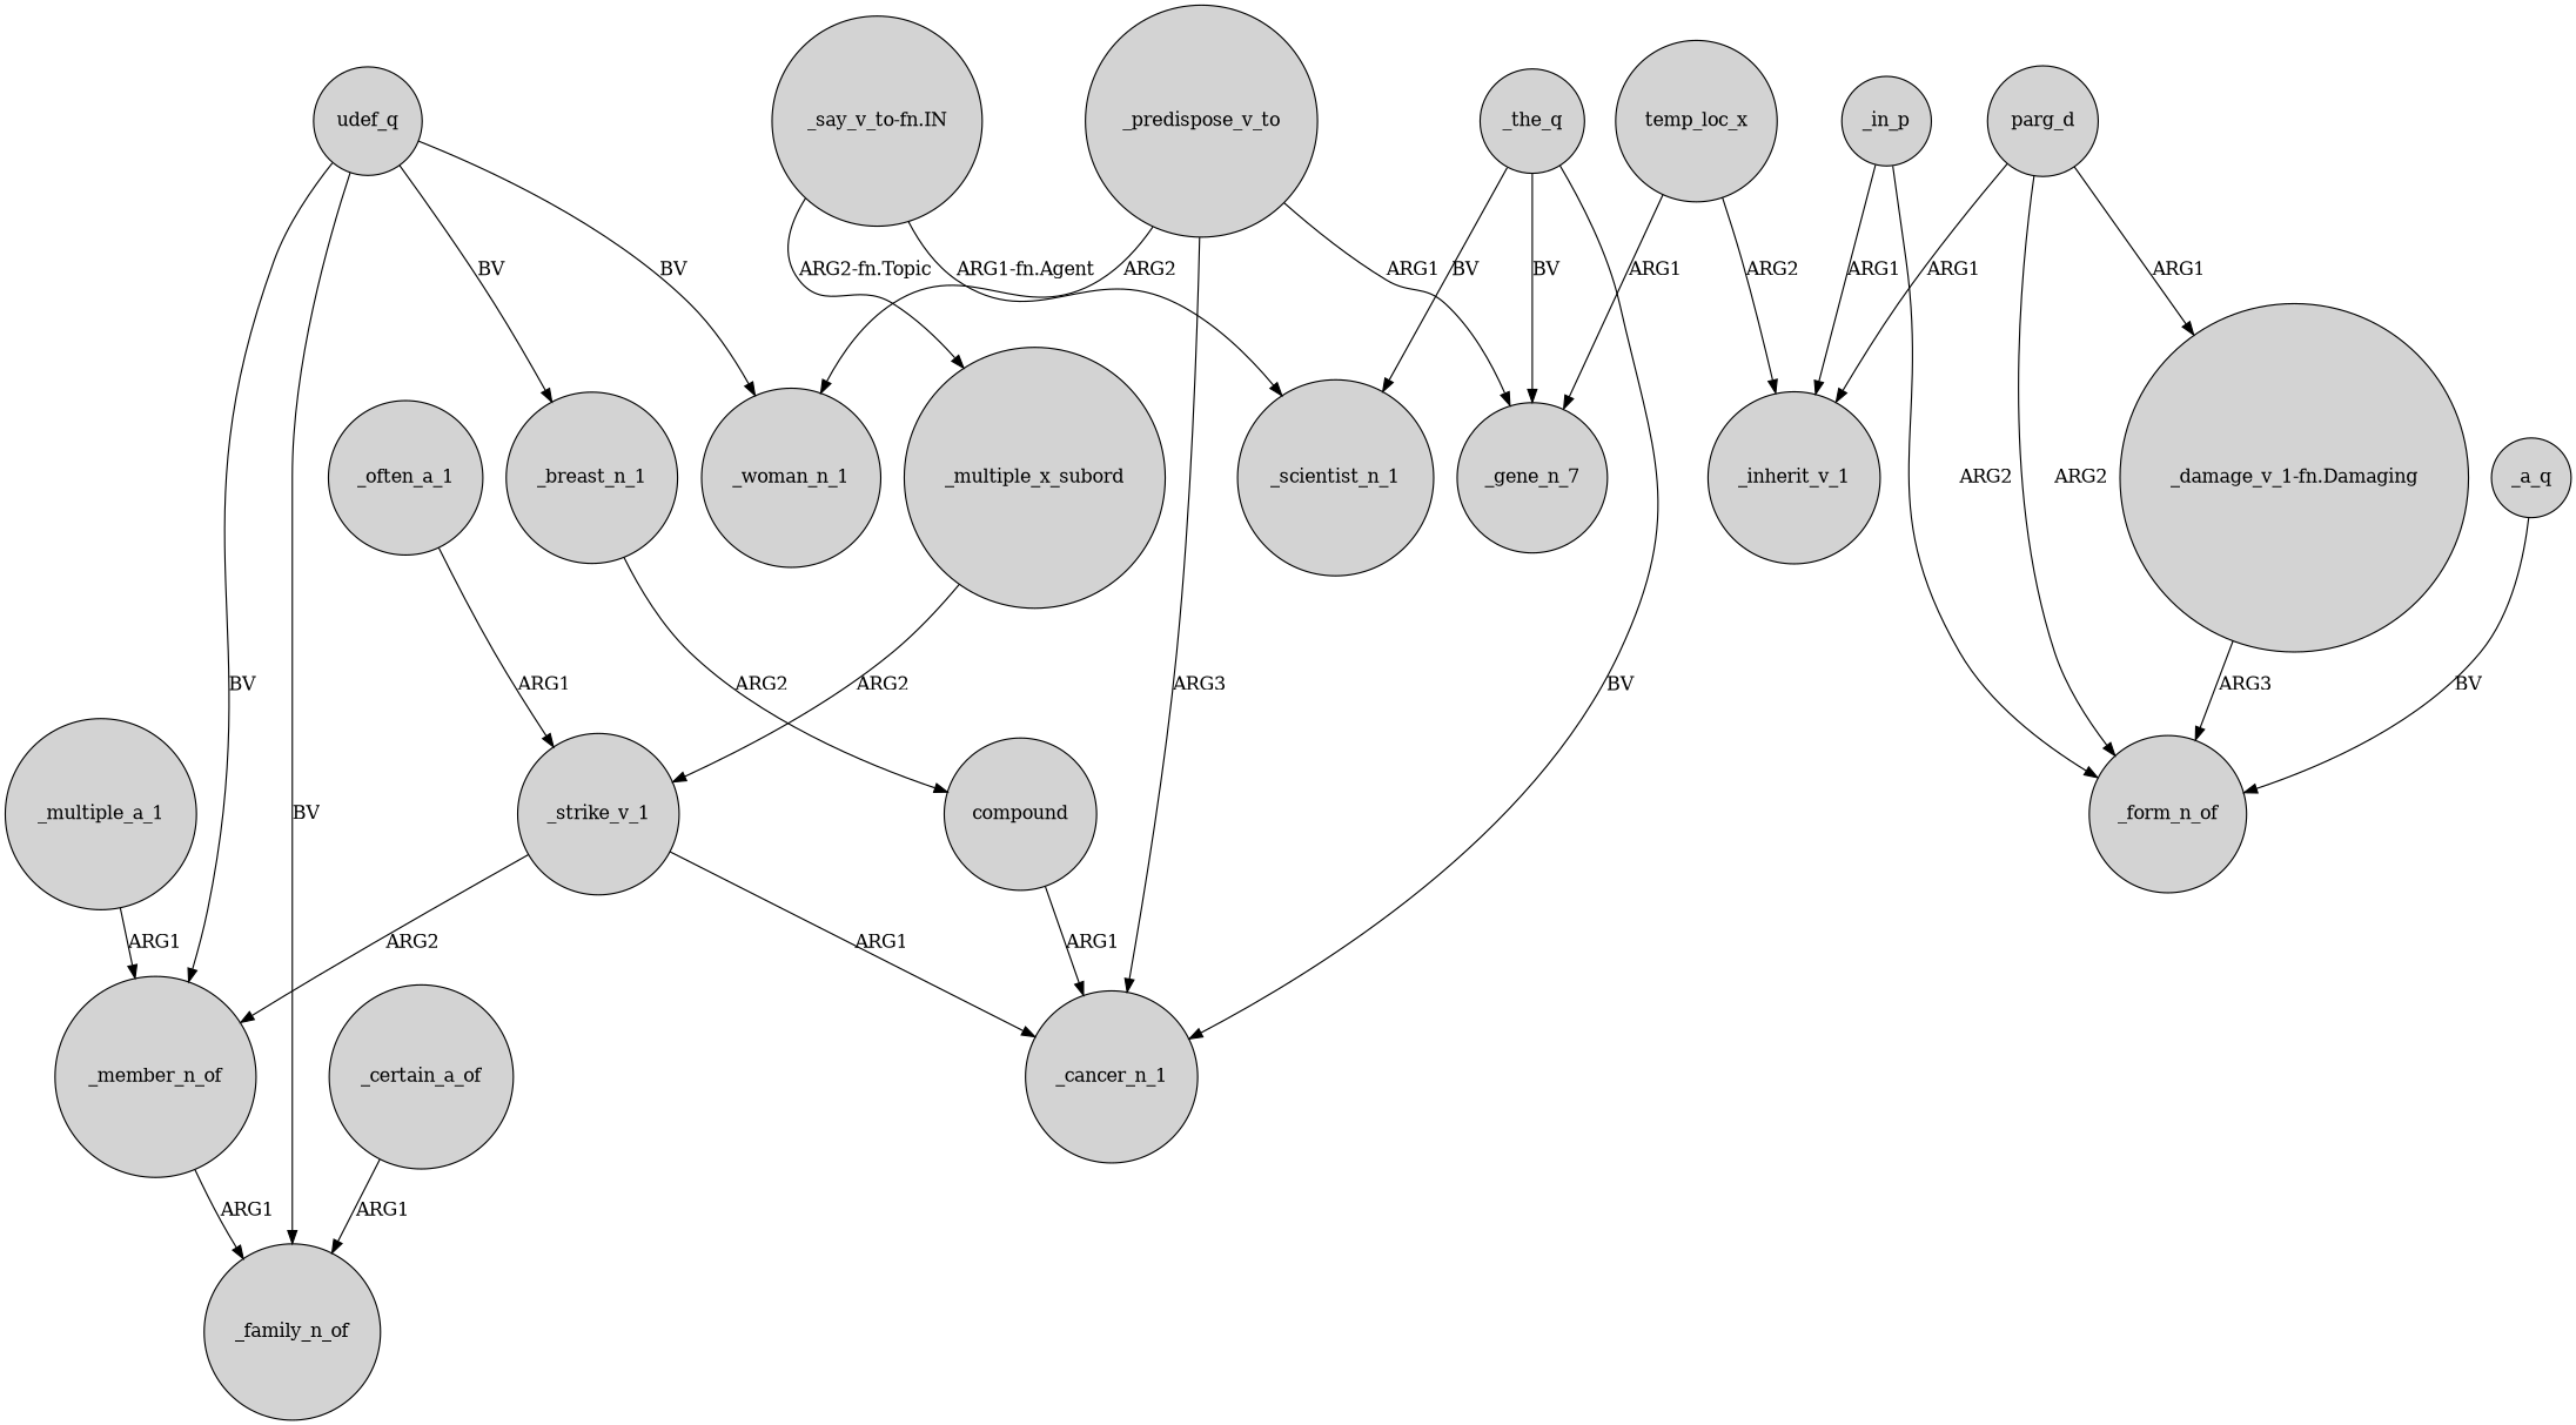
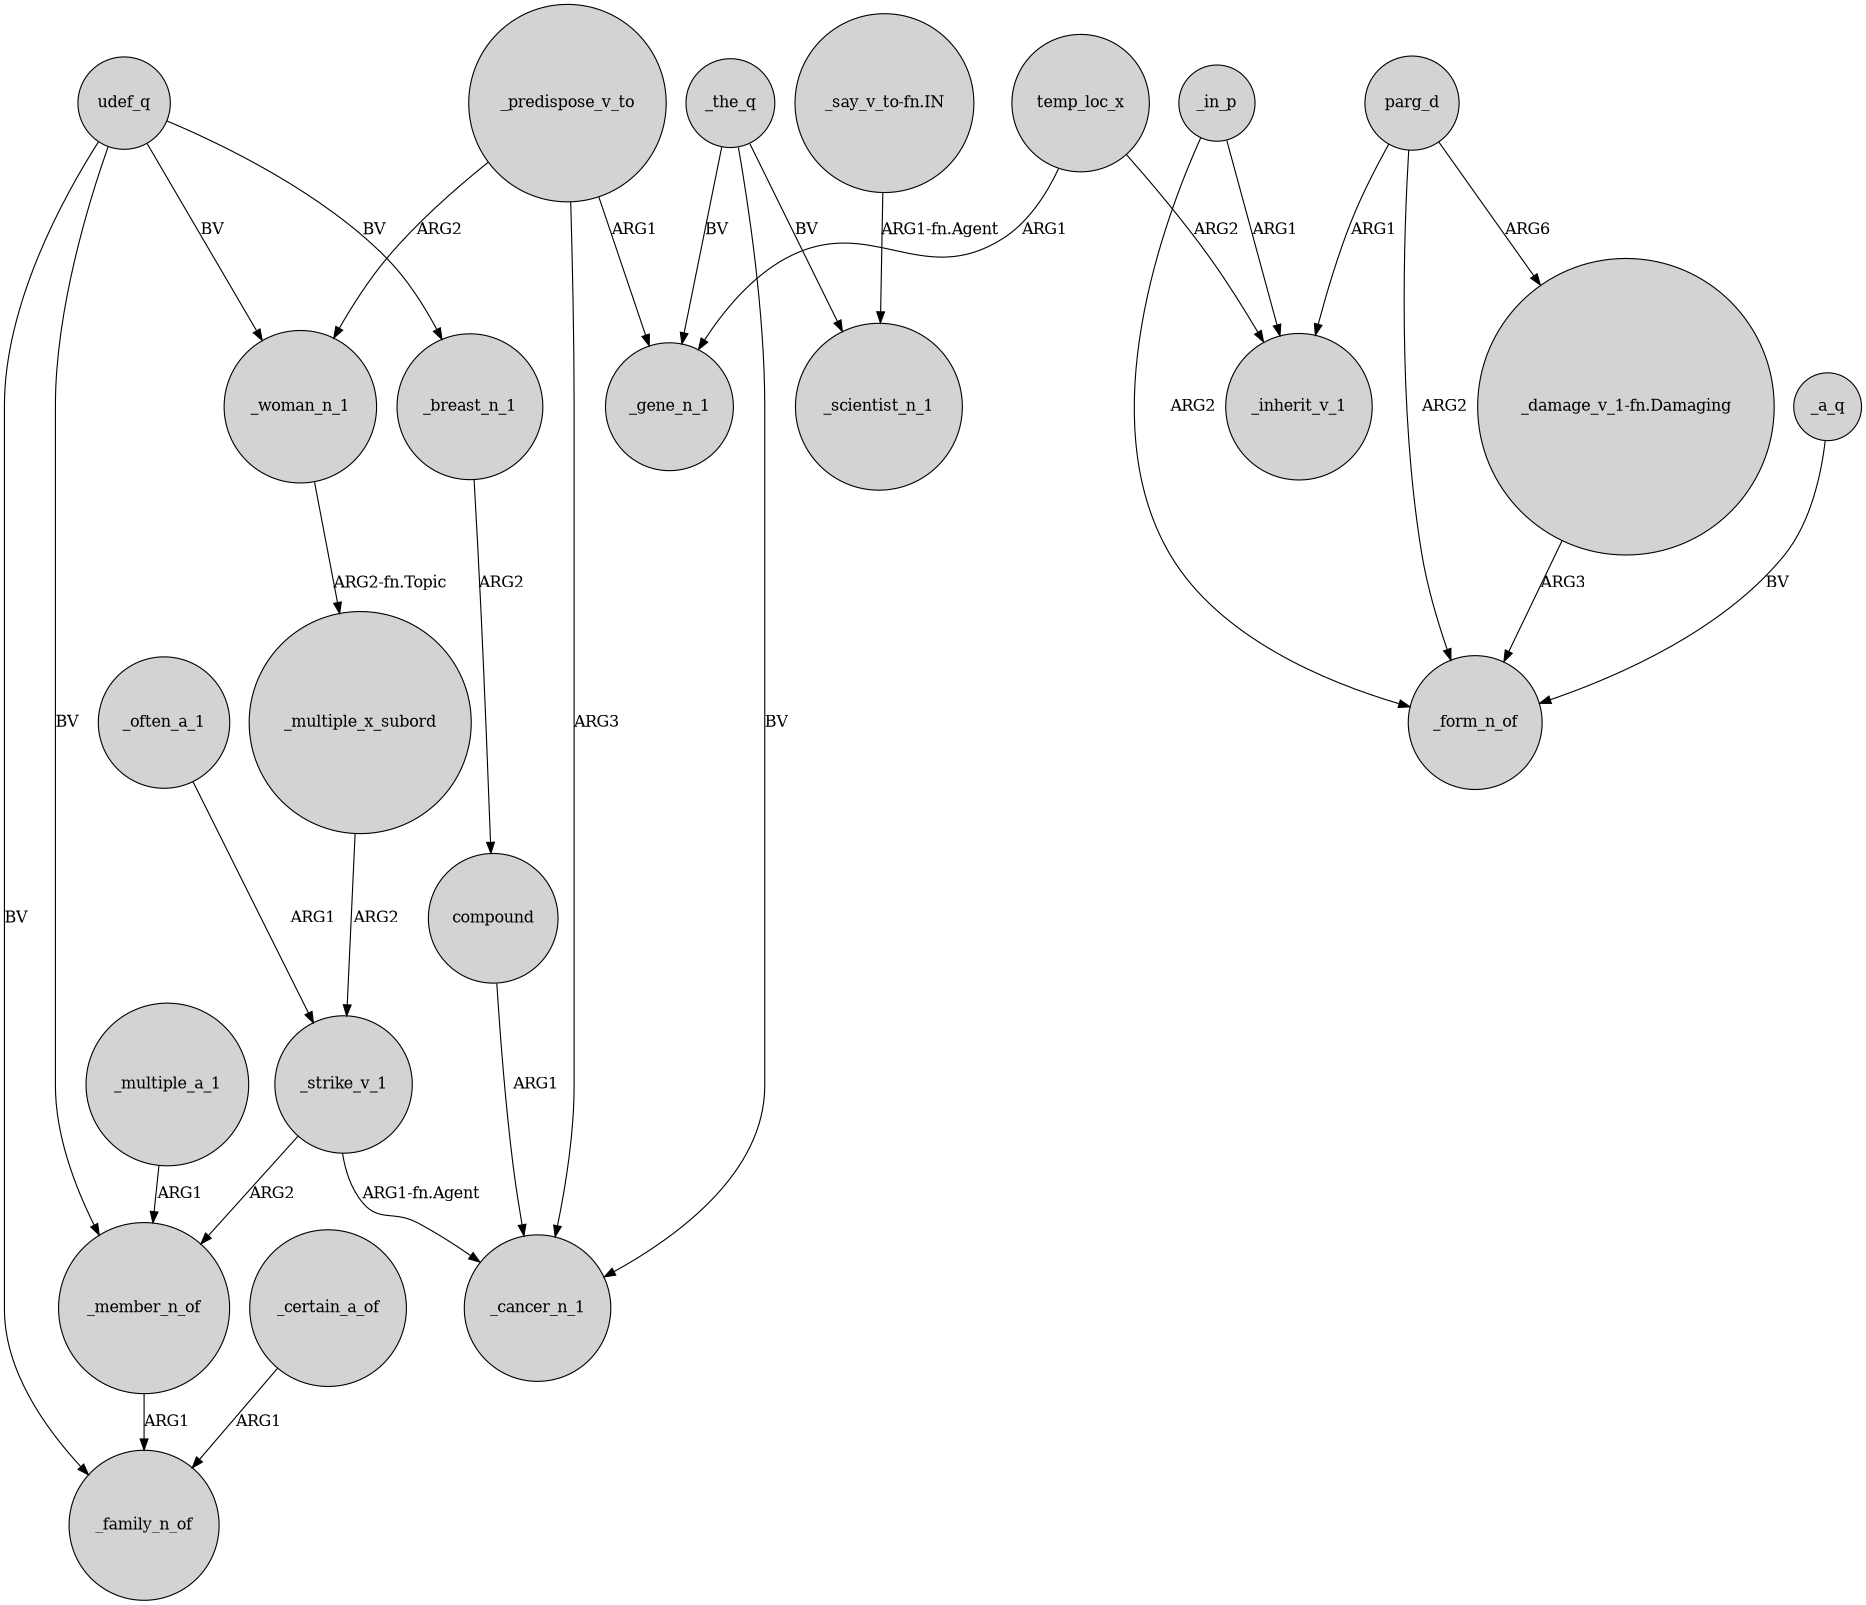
  digraph {
    node [shape=circle style=filled]
    _member_n_of
    _family_n_of
    udef_q
    _woman_n_1
    _breast_n_1
    compound
    n7 [label=_multiple_x_subord]
    _strike_v_1
    _cancer_n_1
    _predispose_v_to
-   _gene_n_1 [label=_gene_n_7]
+   _gene_n_1
    _the_q
    _scientist_n_1
    _often_a_1
    _a_q
    _form_n_of
    "_say_v_to-fn.IN"
    parg_d
    "_damage_v_1-fn.Damaging"
    _inherit_v_1
    temp_loc_x
    _multiple_a_1
    _certain_a_of
    _in_p
    _member_n_of -> _family_n_of [label=ARG1]
    udef_q -> _member_n_of [label=BV]
    udef_q -> _family_n_of [label=BV]
    udef_q -> _woman_n_1 [label=BV]
    udef_q -> _breast_n_1 [label=BV]
    _breast_n_1 -> compound [label=ARG2]
    compound -> _cancer_n_1 [label=ARG1]
    n7 -> _strike_v_1 [label=ARG2]
    _strike_v_1 -> _member_n_of [label=ARG2]
-   _strike_v_1 -> _cancer_n_1 [label=ARG1]
+   _strike_v_1 -> _cancer_n_1 [label="ARG1-fn.Agent"]
    _predispose_v_to -> _woman_n_1 [label=ARG2]
    _predispose_v_to -> _cancer_n_1 [label=ARG3]
    _predispose_v_to -> _gene_n_1 [label=ARG1]
    _the_q -> _cancer_n_1 [label=BV]
    _the_q -> _gene_n_1 [label=BV]
    _the_q -> _scientist_n_1 [label=BV]
    _often_a_1 -> _strike_v_1 [label=ARG1]
    _a_q -> _form_n_of [label=BV]
-   "_say_v_to-fn.IN" -> n7 [label="ARG2-fn.Topic"]
+   _woman_n_1 -> n7 [label="ARG2-fn.Topic"]
    "_say_v_to-fn.IN" -> _scientist_n_1 [label="ARG1-fn.Agent"]
    parg_d -> _form_n_of [label=ARG2]
-   parg_d -> "_damage_v_1-fn.Damaging" [label=ARG1]
+   parg_d -> "_damage_v_1-fn.Damaging" [label=ARG6]
    parg_d -> _inherit_v_1 [label=ARG1]
    "_damage_v_1-fn.Damaging" -> _form_n_of [label=ARG3]
    temp_loc_x -> _gene_n_1 [label=ARG1]
    temp_loc_x -> _inherit_v_1 [label=ARG2]
    _multiple_a_1 -> _member_n_of [label=ARG1]
    _certain_a_of -> _family_n_of [label=ARG1]
    _in_p -> _form_n_of [label=ARG2]
    _in_p -> _inherit_v_1 [label=ARG1]
  }
